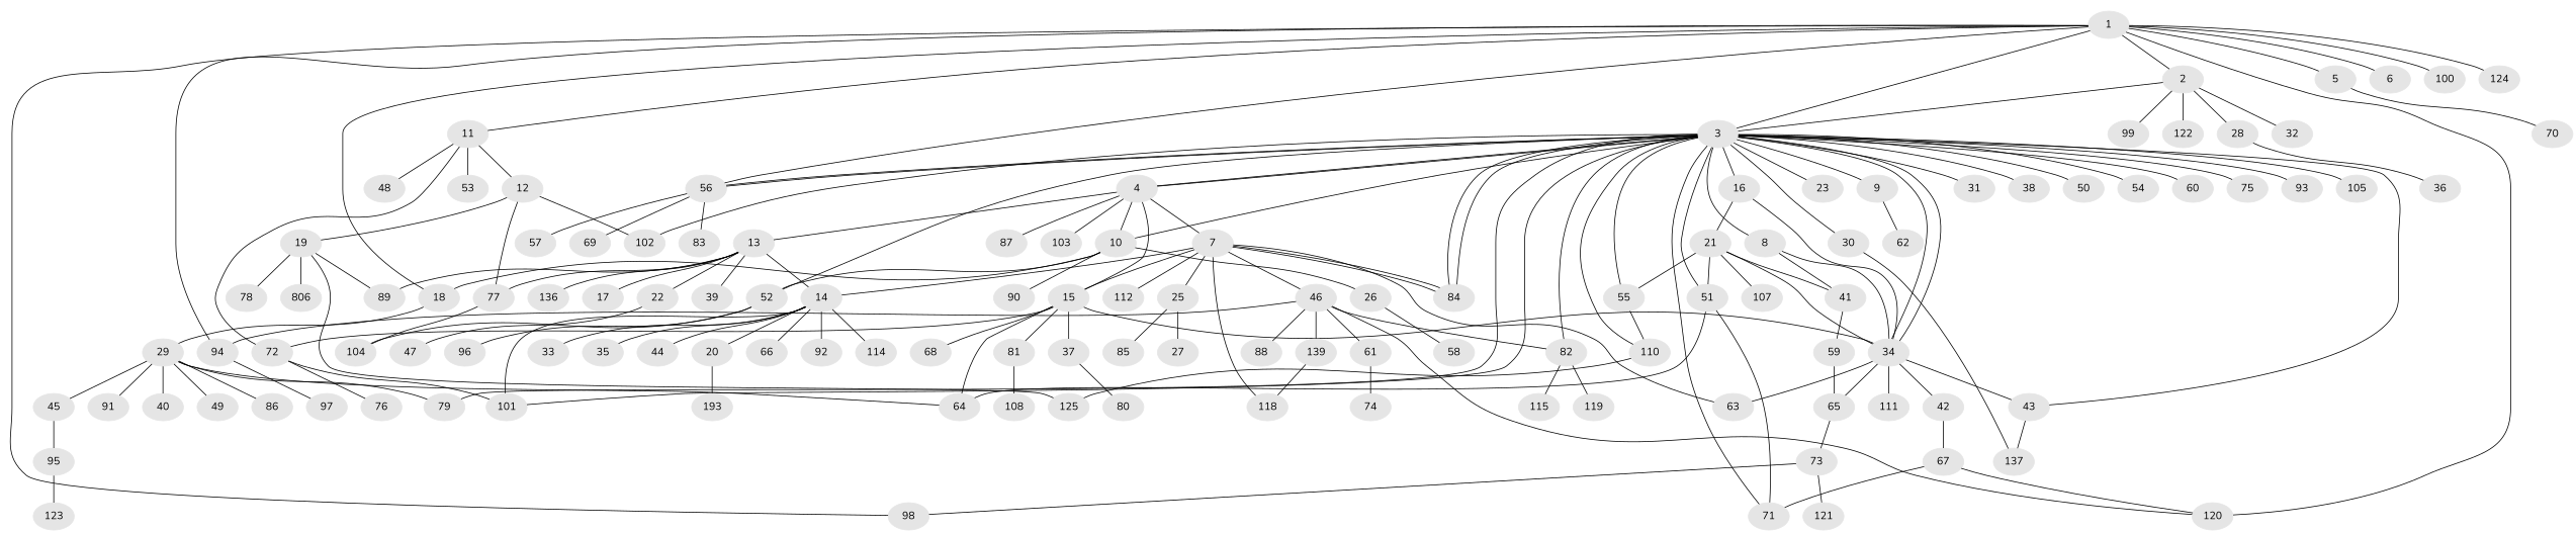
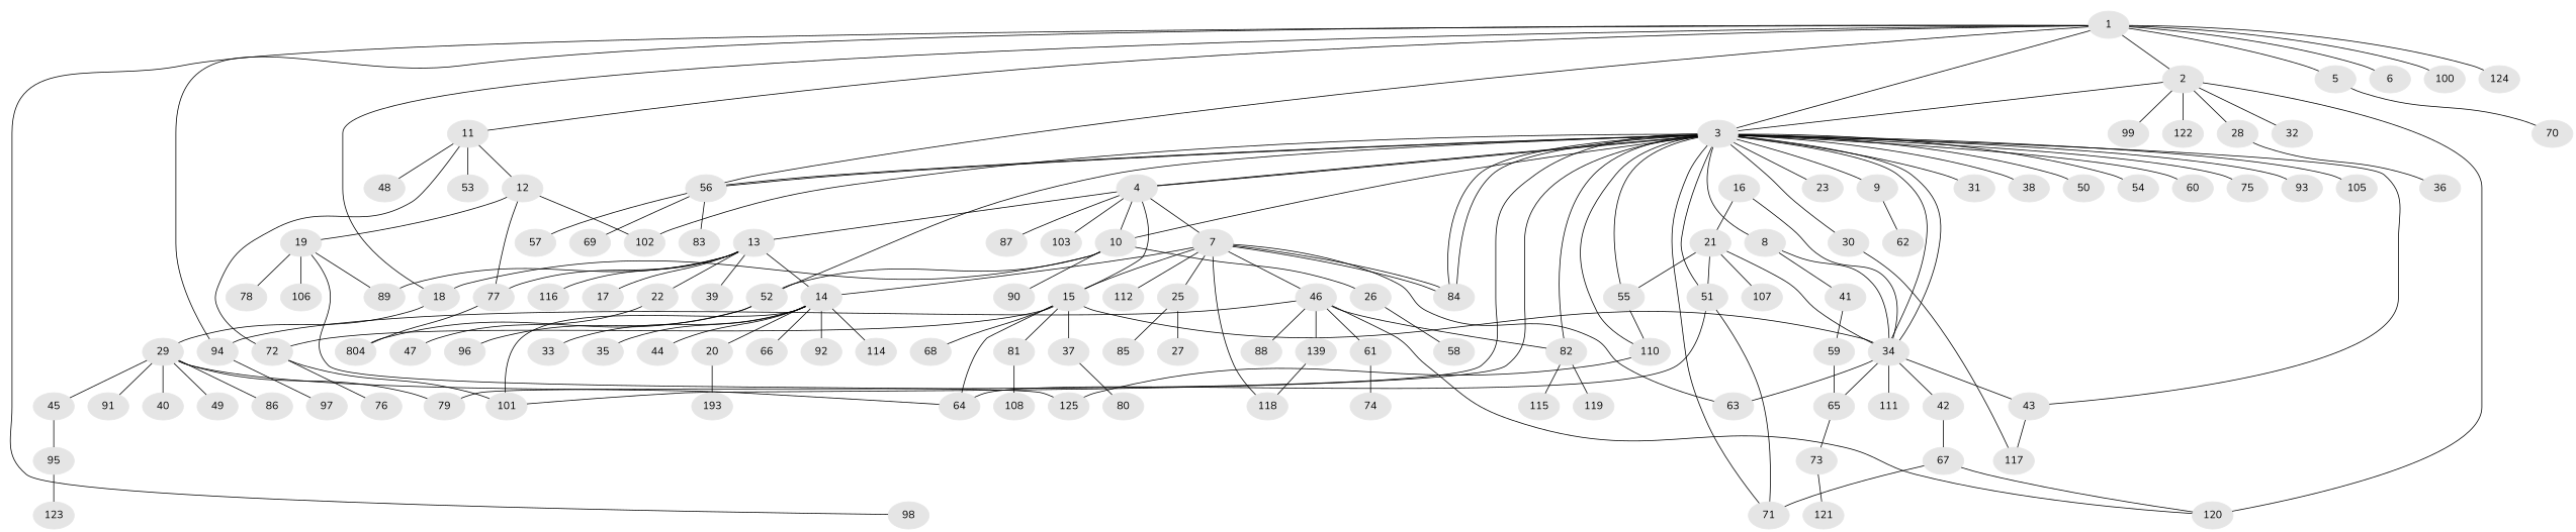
  graph {
    fontname=Nunito
    node [color=gray90 fontname=Nunito style=filled]
    edge [fontname=Nunito]
    1
    2
    3
    5
    6
    11
    18
    56
    94
    98
    100
    120
    124
    28
    32
    99
    122
    4
    8
    9
    10
    16
    23
    30
    31
    34
    38
    43
    50
    51
    52
    54
    55
    60
    71
    75
    79
    82
    84
    93
    101
    102
    105
    110
    70
    12
    48
    53
    72
    29
    57
    69
    83
    97
    36
    7
    13
    15
    87
    103
    41
    62
    26
    90
    21
-   117 [label=137]
+   117
    63
    42
    65
    111
    64
    96
-   104
+   104 [label=804]
    115
    119
    125
    14
    25
    46
    112
    118
    77
    17
    22
    39
    89
-   116 [label=136]
+   116
    37
    68
    81
    20
    33
    35
    44
    66
    92
    114
    27
    85
    61
    88
    n102 [label=139]
    59
    58
    19
    76
    78
-   106 [label=806]
+   106
    47
    n110 [label=193]
    80
    108
    107
    40
    45
    49
    86
    91
    95
    67
    73
    123
    74
    121
    1 -- 2
    1 -- 3
    1 -- 5
    1 -- 6
    1 -- 11
    1 -- 18
    1 -- 56
    1 -- 94
    1 -- 98
    1 -- 100
-   1 -- 120
+   2 -- 120
    1 -- 124
    2 -- 3
    2 -- 28
    2 -- 32
    2 -- 99
    2 -- 122
    3 -- 56
    3 -- 56
    3 -- 4
    3 -- 4
    3 -- 8
    3 -- 9
    3 -- 10
-   3 -- 16
    3 -- 23
    3 -- 30
    3 -- 31
    3 -- 34
    3 -- 34
    3 -- 38
    3 -- 43
    3 -- 50
    3 -- 51
    3 -- 52
    3 -- 54
    3 -- 55
    3 -- 60
    3 -- 71
    3 -- 75
    3 -- 79
    3 -- 82
    3 -- 84
    3 -- 84
    3 -- 93
    3 -- 101
    3 -- 102
    3 -- 105
    3 -- 110
    5 -- 70
    11 -- 12
    11 -- 48
    11 -- 53
    11 -- 72
    18 -- 29
    56 -- 57
    56 -- 69
    56 -- 83
    94 -- 97
    28 -- 36
    4 -- 10
    4 -- 7
    4 -- 13
    4 -- 15
    4 -- 87
    4 -- 103
    8 -- 34
    8 -- 41
    9 -- 62
    10 -- 18
    10 -- 52
    10 -- 26
    10 -- 90
    16 -- 34
    16 -- 21
    30 -- 117
    34 -- 43
    34 -- 63
    34 -- 42
    34 -- 65
    34 -- 111
    43 -- 117
    51 -- 71
    51 -- 64
    52 -- 96
    52 -- 104
    55 -- 110
    82 -- 115
    82 -- 119
    110 -- 125
    12 -- 102
    12 -- 77
    12 -- 19
    72 -- 101
    72 -- 76
    29 -- 79
    29 -- 64
    29 -- 40
    29 -- 45
    29 -- 49
    29 -- 86
    29 -- 91
    7 -- 84
    7 -- 84
    7 -- 15
    7 -- 63
    7 -- 14
    7 -- 25
    7 -- 46
    7 -- 112
    7 -- 118
    13 -- 14
    13 -- 77
    13 -- 17
    13 -- 22
    13 -- 39
    13 -- 89
    13 -- 116
    15 -- 34
    15 -- 72
    15 -- 64
    15 -- 37
    15 -- 68
    15 -- 81
    41 -- 59
    26 -- 58
    21 -- 34
    21 -- 51
    21 -- 55
-   21 -- 41
    21 -- 107
    42 -- 67
    65 -- 73
    14 -- 101
    14 -- 20
    14 -- 33
    14 -- 35
    14 -- 44
    14 -- 66
    14 -- 92
    14 -- 114
    25 -- 27
    25 -- 85
    46 -- 94
    46 -- 120
    46 -- 82
    46 -- 61
    46 -- 88
    46 -- n102
    77 -- 104
    22 -- 47
    37 -- 80
    81 -- 108
    20 -- n110
    61 -- 74
    n102 -- 118
    59 -- 65
    19 -- 125
    19 -- 89
    19 -- 78
    19 -- 106
    45 -- 95
    95 -- 123
    67 -- 120
    67 -- 71
-   73 -- 98
    73 -- 121
  }
